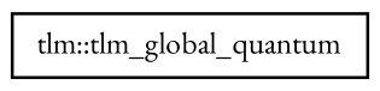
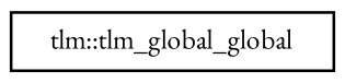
  digraph {
    rankdir=TB
    fontname="EB Garamond"
-   n1 [color=black fillcolor=white fontname="EB Garamond" fontsize=10 height=0.2 label="tlm::tlm_global_quantum" shape=record style=filled width=0.4]
+   n1 [color=black fillcolor=white fontname="EB Garamond" fontsize=10 height=0.2 label="tlm::tlm_global_global" shape=record style=filled width=0.4]
  }
